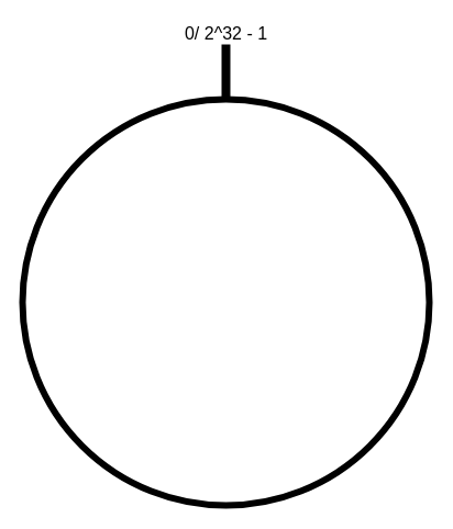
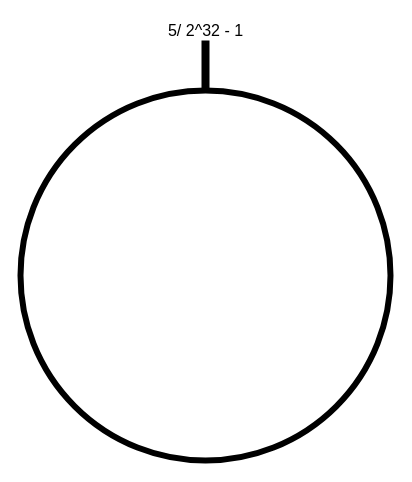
  <mxCell id="0" />
  <mxCell id="1" parent="0" />
  <mxCell id="2" value="" style="ellipse;whiteSpace=wrap;html=1;aspect=fixed;strokeWidth=6;" parent="1" vertex="1"><mxGeometry x="20" y="90" width="370" height="370" as="geometry" /></mxCell>
- <mxCell id="3" value="0/ 2^32 - 1" style="text;html=1;strokeColor=none;fillColor=none;align=center;verticalAlign=middle;whiteSpace=wrap;rounded=0;strokeWidth=6;fontSize=16;" vertex="1" parent="1"><mxGeometry x="162.5" y="20" width="85" height="20" as="geometry" /></mxCell>
+ <mxCell id="3" value="5/ 2^32 - 1" style="text;html=1;strokeColor=none;fillColor=none;align=center;verticalAlign=middle;whiteSpace=wrap;rounded=0;strokeWidth=6;fontSize=16;" vertex="1" parent="1"><mxGeometry x="162.5" y="20" width="85" height="20" as="geometry" /></mxCell>
  <mxCell id="4" value="" style="endArrow=none;html=1;exitX=0.5;exitY=0;exitDx=0;exitDy=0;entryX=0.5;entryY=1;entryDx=0;entryDy=0;strokeWidth=8;" edge="1" parent="1" source="2" target="3"><mxGeometry width="50" height="50" relative="1" as="geometry"><mxPoint x="90" y="90" as="sourcePoint" /><mxPoint x="140" y="40" as="targetPoint" /></mxGeometry></mxCell>
